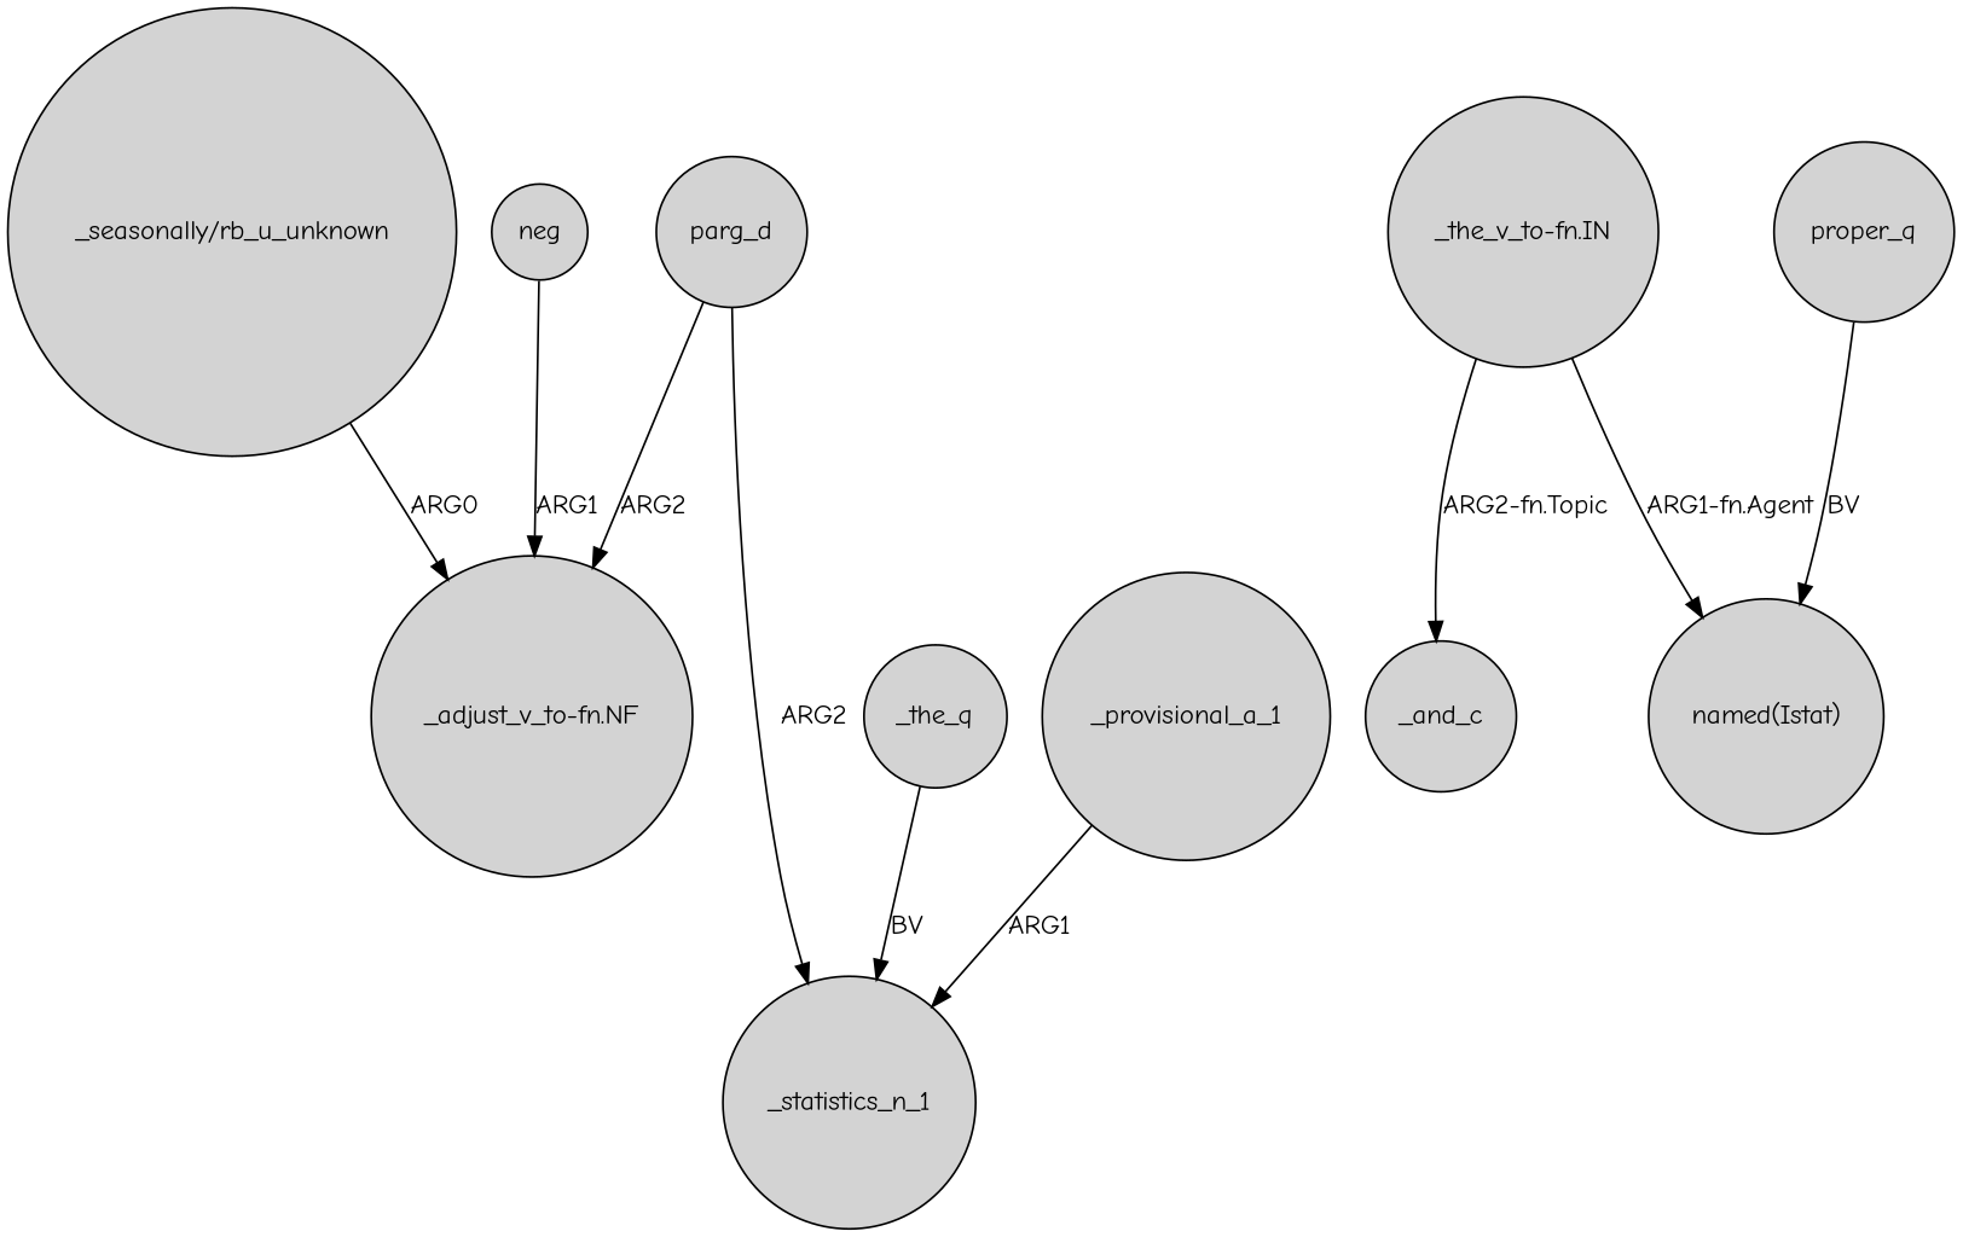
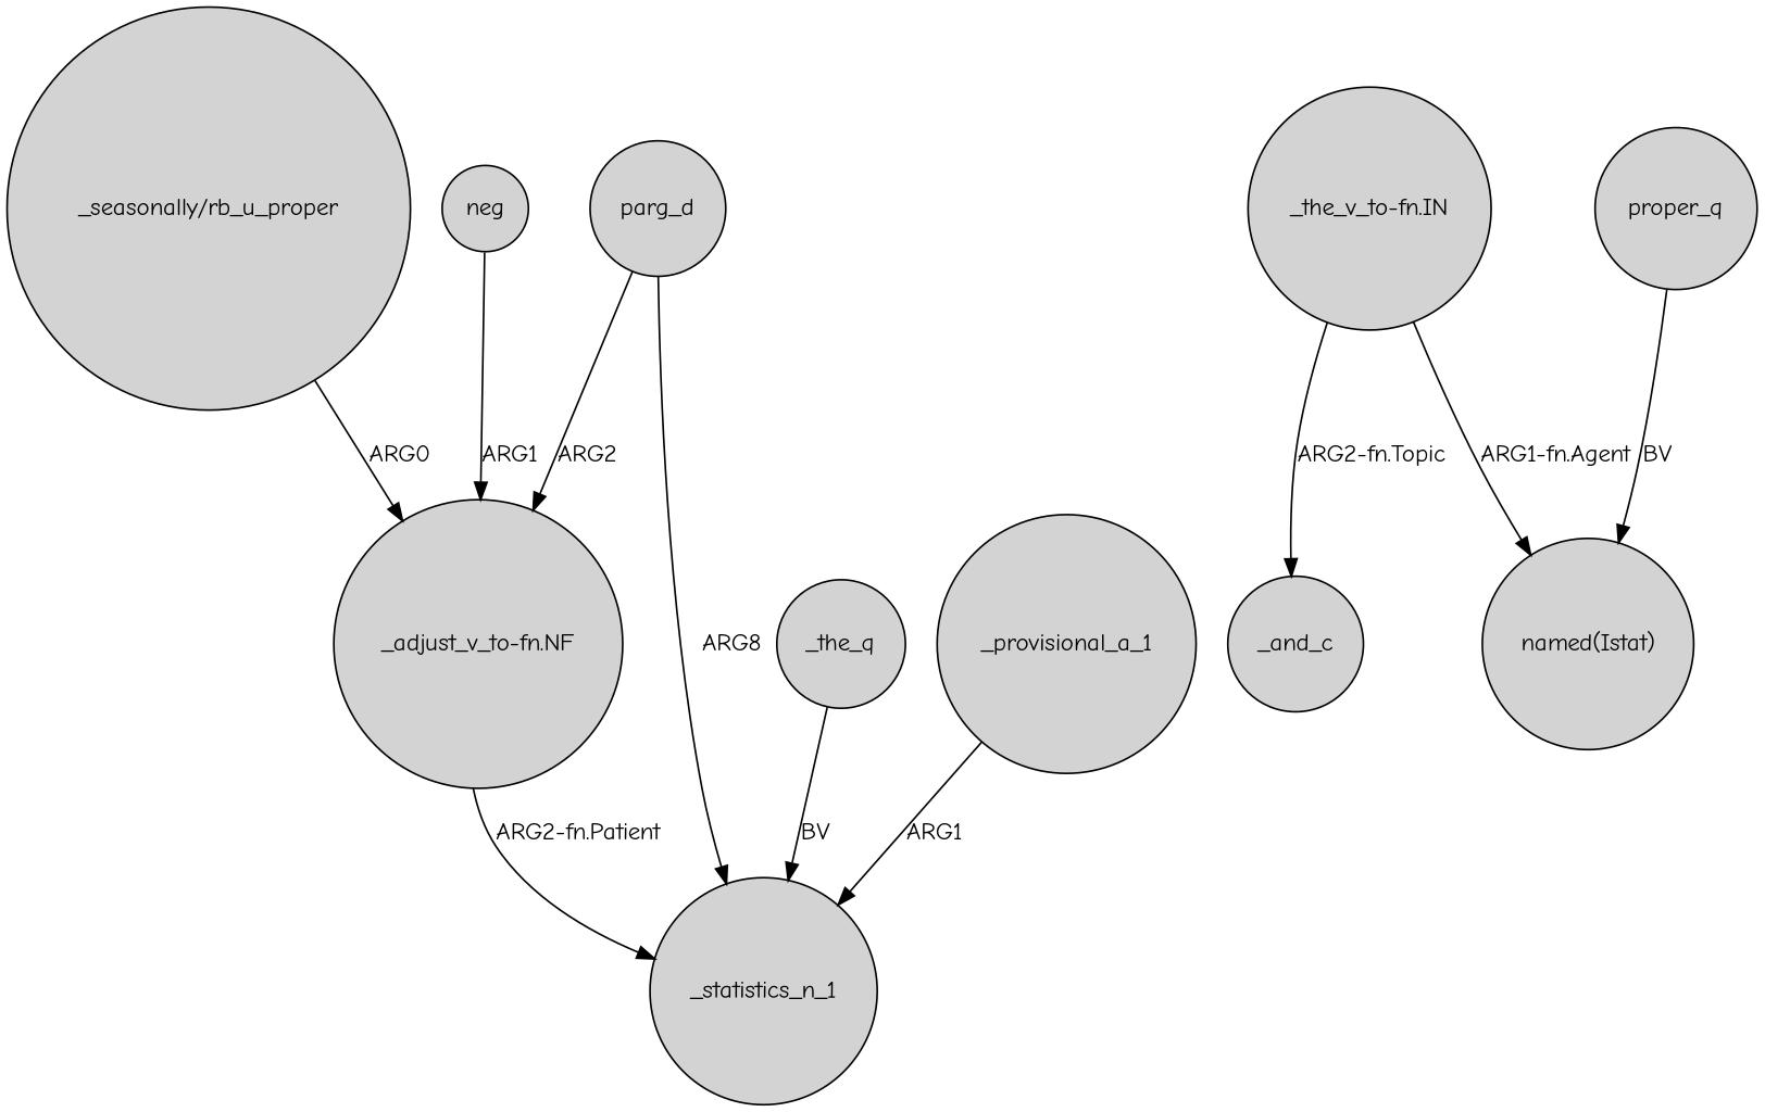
  digraph {
    fontname="Comic Neue"
    node [fontname="Comic Neue" shape=circle style=filled]
    edge [fontname="Comic Neue"]
-   "_seasonally/rb_u_unknown"
+   "_seasonally/rb_u_unknown" [label="_seasonally/rb_u_proper"]
    "_adjust_v_to-fn.NF"
    _statistics_n_1
    n4 [label="_the_v_to-fn.IN"]
    "named(Istat)"
    _and_c
    proper_q
    parg_d
    _the_q
    neg
    _provisional_a_1
    "_seasonally/rb_u_unknown" -> "_adjust_v_to-fn.NF" [label=ARG0]
+   "_adjust_v_to-fn.NF" -> _statistics_n_1 [label="ARG2-fn.Patient"]
    n4 -> "named(Istat)" [label="ARG1-fn.Agent"]
    n4 -> _and_c [label="ARG2-fn.Topic"]
    proper_q -> "named(Istat)" [label=BV]
    parg_d -> "_adjust_v_to-fn.NF" [label=ARG2]
-   parg_d -> _statistics_n_1 [label=ARG2]
+   parg_d -> _statistics_n_1 [label=ARG8]
    _the_q -> _statistics_n_1 [label=BV]
    neg -> "_adjust_v_to-fn.NF" [label=ARG1]
    _provisional_a_1 -> _statistics_n_1 [label=ARG1]
  }
